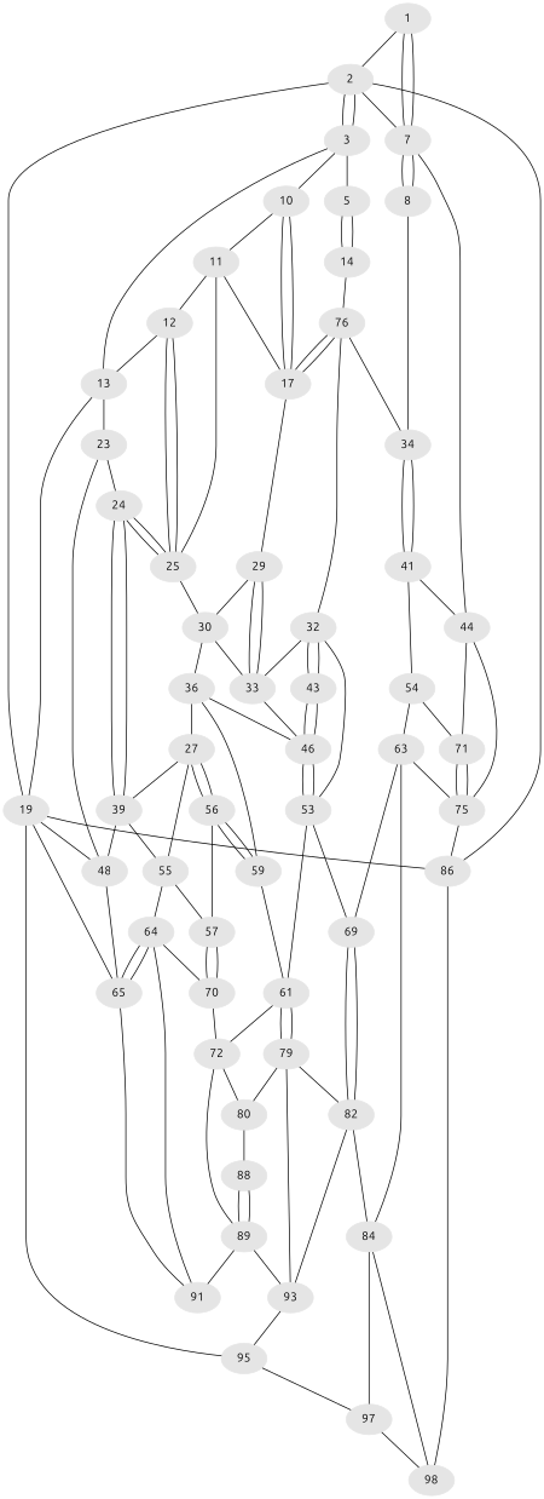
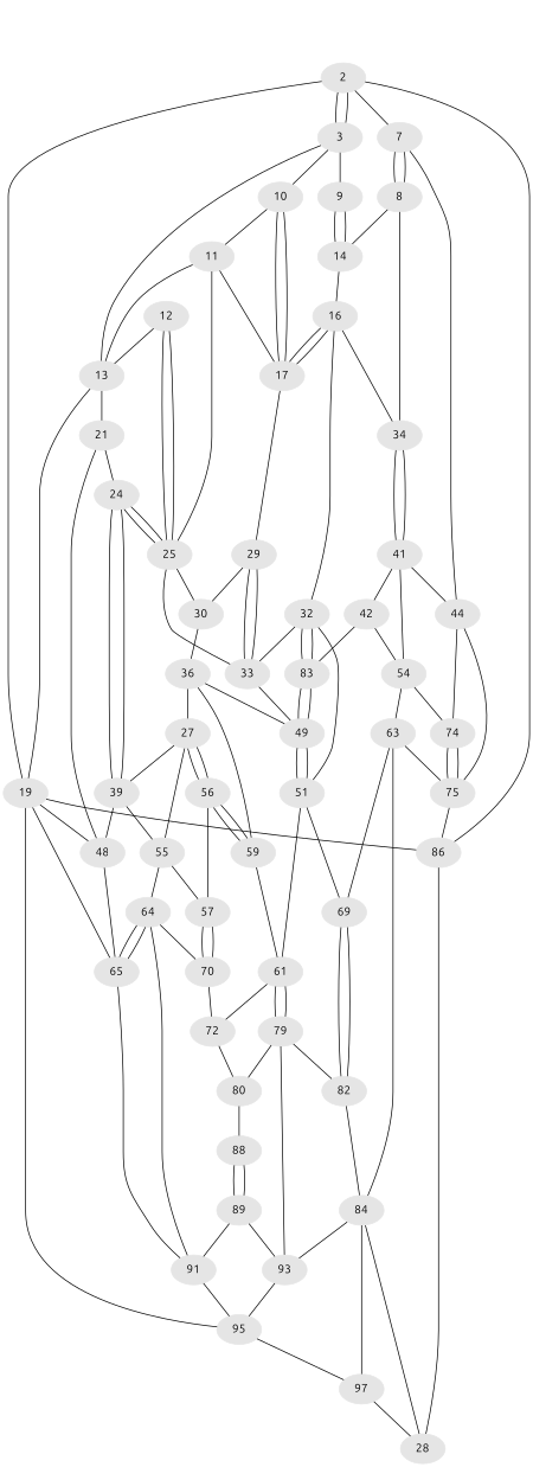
  graph {
    fontname=Ubuntu
    node [color=gray90 fontname=Ubuntu style=filled]
    edge [fontname=Ubuntu]
    2 [super="+18"]
-   1
    7 [super="+21"]
    3 [super="+4"]
    19 [super="+100"]
    86 [super="+87"]
    8 [super="+22"]
    44 [super="+45"]
-   5
+   5 [label=9]
    10
    13 [super="+20"]
    48 [super="+63"]
    65 [super="+66"]
    95 [super="+96"]
-   98 [super="+99"]
+   98 [super="+99" label=28]
    14 [super="+15"]
    11 [super="+26"]
    17 [super="+28"]
-   23
-   16 [super="+31" label=76]
+   23 [label=21]
+   16 [super="+31"]
    34
-   74 [label=71]
+   74
    75 [super="+77"]
    41 [super="+46"]
    12
    25 [super="+27"]
    29
    30 [super="+35"]
    24
    32
    33 [super="+40"]
-   43
-   53 [super="+60"]
+   43 [label=83]
+   53 [super="+60" label=51]
    91 [super="+92"]
    97
    39 [super="+47"]
    55 [super="+58"]
    36 [super="+51"]
-   49 [super="+50" label=46]
+   49 [super="+50"]
    n40 [label=27 super="+38"]
    59
+   42 [super="+52"]
    54 [super="+67"]
    56
    61 [super="+62"]
    57
    64 [super="+71"]
    n48 [label=63 super="+76"]
    69
    72 [super="+73"]
    n51 [label=79 super="+79"]
    82 [super="+83"]
    84 [super="+85"]
    70
    80 [super="+81"]
    89 [super="+90"]
    93 [super="+94"]
    88
    2 -- 7
    2 -- 3
    2 -- 3
    2 -- 19
    2 -- 86
-   1 -- 2
-   1 -- 7
-   1 -- 7
    7 -- 8
    7 -- 8
    7 -- 44
    3 -- 5
    3 -- 10
    3 -- 13
    19 -- 86
    19 -- 48
    19 -- 65
    19 -- 95
    86 -- 98 [weight=2]
+   8 -- 14
    8 -- 34
    44 -- 74
    44 -- 75
    5 -- 14
    5 -- 14
    10 -- 11
    10 -- 17
    10 -- 17
    13 -- 19
    13 -- 23
    48 -- 65
    65 -- 91
    95 -- 97
    14 -- 16
    11 -- 17
-   11 -- 12
+   11 -- 13
    11 -- 25
    17 -- 29
    23 -- 48
    23 -- 24
    16 -- 17
    16 -- 17
    16 -- 34
    16 -- 32
    34 -- 41
    34 -- 41
    74 -- 75
    74 -- 75
    75 -- 86
    41 -- 44
+   41 -- 42
    41 -- 54
    12 -- 13
    12 -- 25
    12 -- 25
    25 -- 30
    29 -- 30
    29 -- 33
    29 -- 33
-   30 -- 33
+   25 -- 33
    30 -- 36
    24 -- 25
    24 -- 25
    24 -- 39
    24 -- 39
    32 -- 33
    32 -- 43
    32 -- 43
    32 -- 53
    33 -- 49
    43 -- 49
    43 -- 49
    53 -- 61
    53 -- 69
+   91 -- 95
    97 -- 98
    39 -- 48
    39 -- 55
    55 -- 57
    55 -- 64
    36 -- 49
    36 -- n40
    36 -- 59
    49 -- 53
    49 -- 53
    n40 -- 39
    n40 -- 55
    n40 -- 56
    n40 -- 56
    59 -- 61
+   42 -- 43
+   42 -- 54
    54 -- 74
    54 -- n48
    56 -- 59
    56 -- 59
    56 -- 57
    61 -- 72
    61 -- n51
    61 -- n51
    57 -- 70
    57 -- 70
    64 -- 65
    64 -- 65
    64 -- 91
    64 -- 70
    n48 -- 75
    n48 -- 69
    n48 -- 84
    69 -- 82
    69 -- 82
    72 -- 80
-   72 -- 89
    n51 -- 82
    n51 -- 80
    n51 -- 93
    82 -- 84
-   82 -- 93
+   84 -- 93
    84 -- 98
    84 -- 97
    70 -- 72
    80 -- 88 [weight=2]
    89 -- 91
    89 -- 93
    93 -- 95
    88 -- 89
    88 -- 89
  }
